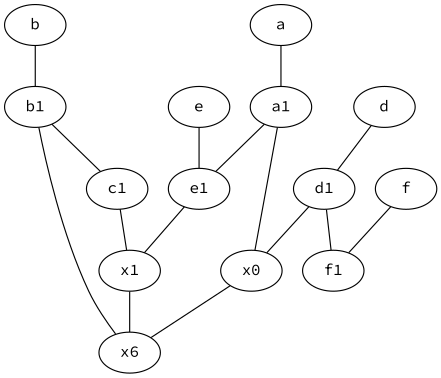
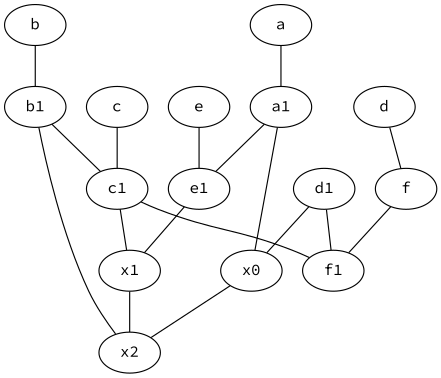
  graph {
    fontname="Source Code Pro"
    node [fontname="Source Code Pro"]
    edge [fontname="Source Code Pro"]
    b1
-   x2 [label=x6]
+   x2
    c1
    f1
    x1
    a1
    e1
    x0
    d
    d1
    b
    e
    a
+   c
    f
    b1 -- x2
    b1 -- c1
+   c1 -- f1
    c1 -- x1
    x1 -- x2
    a1 -- e1
    a1 -- x0
    e1 -- x1
    x0 -- x2
-   d -- d1
+   d -- f
    d1 -- f1
    d1 -- x0
    b -- b1
    e -- e1
    a -- a1
+   c -- c1
    f -- f1
  }
